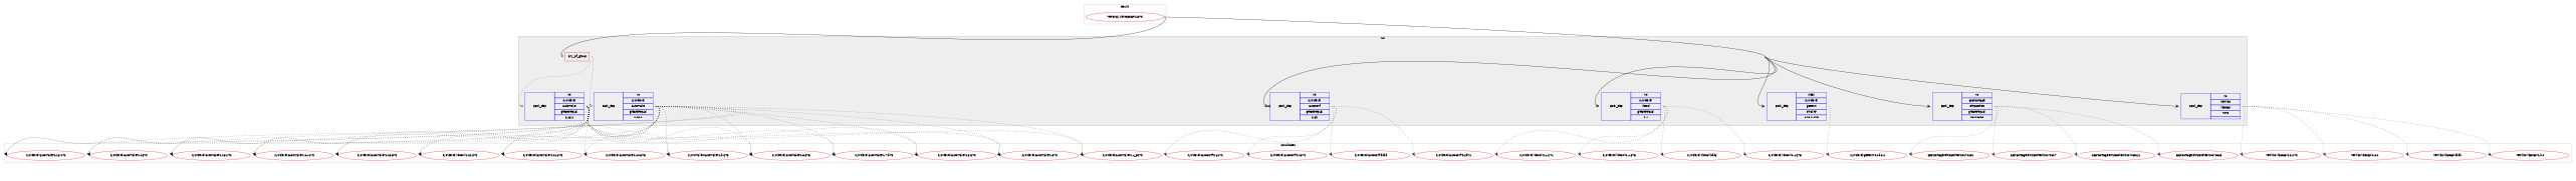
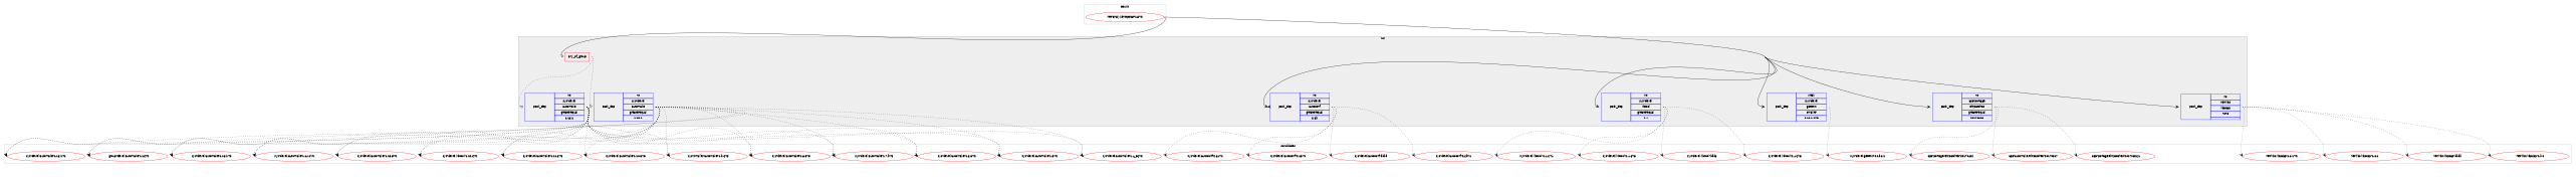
  digraph {
    compound=true
    concentrate=true
    fontname=Helvetica
    fontsize=10
    newrank=true
    rankdir=TB
    ranksep=1.5
    node [color=red fontname=Helvetica fontsize=10]
    edge [arrowhead=vee headport=w style=dotted tailport=e weight=100]
    n1 [label="net-analyzer/tcpstat-1.5-r2" width=4]
    n2 [color=blue label=<<TABLE BORDER="0" CELLBORDER="1" CELLSPACING="0" CELLPADDING="4" WIDTH="220"><TR><TD ROWSPAN="6" CELLPADDING="30">pack_dep</TD></TR><TR><TD WIDTH="110">no</TD></TR><TR><TD>sys-devel</TD></TR><TR><TD>automake</TD></TR><TR><TD>greaterequal</TD></TR><TR><TD>1.16.1</TD></TR></TABLE>> shape=none]
    n3 [color=blue label=<<TABLE BORDER="0" CELLBORDER="1" CELLSPACING="0" CELLPADDING="4" WIDTH="220"><TR><TD ROWSPAN="6" CELLPADDING="30">pack_dep</TD></TR><TR><TD WIDTH="110">no</TD></TR><TR><TD>sys-devel</TD></TR><TR><TD>automake</TD></TR><TR><TD>greaterequal</TD></TR><TR><TD>1.15.1</TD></TR></TABLE>> shape=none]
    n4 [label=<<TABLE BORDER="0" CELLBORDER="1" CELLSPACING="0" CELLPADDING="4"><TR><TD CELLPADDING="10">any_of_group</TD></TR></TABLE>> shape=none]
    n5 [color=blue label=<<TABLE BORDER="0" CELLBORDER="1" CELLSPACING="0" CELLPADDING="4" WIDTH="220"><TR><TD ROWSPAN="6" CELLPADDING="30">pack_dep</TD></TR><TR><TD WIDTH="110">no</TD></TR><TR><TD>app-portage</TD></TR><TR><TD>elt-patches</TD></TR><TR><TD>greaterequal</TD></TR><TR><TD>20170815</TD></TR></TABLE>> shape=none]
    n6 [color=blue label=<<TABLE BORDER="0" CELLBORDER="1" CELLSPACING="0" CELLPADDING="4" WIDTH="220"><TR><TD ROWSPAN="6" CELLPADDING="30">pack_dep</TD></TR><TR><TD WIDTH="110">no</TD></TR><TR><TD>net-libs</TD></TR><TR><TD>libpcap</TD></TR><TR><TD>none</TD></TR><TR><TD></TD></TR></TABLE>> shape=none]
    n7 [color=blue label=<<TABLE BORDER="0" CELLBORDER="1" CELLSPACING="0" CELLPADDING="4" WIDTH="220"><TR><TD ROWSPAN="6" CELLPADDING="30">pack_dep</TD></TR><TR><TD WIDTH="110">no</TD></TR><TR><TD>sys-devel</TD></TR><TR><TD>autoconf</TD></TR><TR><TD>greaterequal</TD></TR><TR><TD>2.69</TD></TR></TABLE>> shape=none]
    n8 [color=blue label=<<TABLE BORDER="0" CELLBORDER="1" CELLSPACING="0" CELLPADDING="4" WIDTH="220"><TR><TD ROWSPAN="6" CELLPADDING="30">pack_dep</TD></TR><TR><TD WIDTH="110">no</TD></TR><TR><TD>sys-devel</TD></TR><TR><TD>libtool</TD></TR><TR><TD>greaterequal</TD></TR><TR><TD>2.4</TD></TR></TABLE>> shape=none]
    n9 [color=blue label=<<TABLE BORDER="0" CELLBORDER="1" CELLSPACING="0" CELLPADDING="4" WIDTH="220"><TR><TD ROWSPAN="6" CELLPADDING="30">pack_dep</TD></TR><TR><TD WIDTH="110">weak</TD></TR><TR><TD>sys-devel</TD></TR><TR><TD>gettext</TD></TR><TR><TD>smaller</TD></TR><TR><TD>0.18.1.1-r3</TD></TR></TABLE>> shape=none]
    n10 [label="sys-devel/automake-1.10.3-r3" width=4]
    n11 [label="sys-devel/automake-1.11.6-r3" width=4]
    n12 [label="sys-devel/libtool-1.12.6-r2" width=4]
    n13 [label="sys-devel/automake-1.13.5-r2" width=4]
    n14 [label="sys-devel/automake-1.14.1-r2" width=4]
    n15 [label="sys-devel/automake-1.15.1-r2" width=4]
-   n16 [label="sys-devel/automake-1.16-r2" width=4]
+   n16 [label="group-devel/automake-1.16-r2" width=4]
    n17 [label="sys-devel/automake-1.16.1-r1" width=4]
    n18 [label="sys-devel/automake-1.4_p6-r2" width=4]
    n19 [label="sys-devel/automake-1.5-r2" width=4]
    n20 [label="sys-devel/automake-1.6.3-r2" width=4]
    n21 [label="sys-devel/automake-1.7.9-r3" width=4]
    n22 [label="sys-devel/automake-1.8.5-r5" width=4]
    n23 [label="sys-smaller/automake-1.9.6-r5" width=4]
-   n24 [label="app-portage/elt-patches-20170317" width=4]
+   n24 [label="app-automake/elt-patches-20170317" width=4]
    n25 [label="app-portage/elt-patches-20170422" width=4]
-   n26 [label="app-portage/elt-patches-20170815" width=4]
    n27 [label="app-portage/elt-patches-20170826.1" width=4]
    n28 [label="net-libs/libpcap-1.8.1" width=4]
    n29 [label="net-libs/libpcap-1.8.1-r2" width=4]
    n30 [label="net-libs/libpcap-1.9.0" width=4]
    n31 [label="net-libs/libpcap-9999" width=4]
    n32 [label="sys-devel/autoconf-2.13-r1" width=4]
    n33 [label="sys-devel/autoconf-2.64-r1" width=4]
    n34 [label="sys-devel/autoconf-2.69-r4" width=4]
    n35 [label="sys-devel/autoconf-9999" width=4]
    n36 [label="sys-devel/libtool-2.4.6-r3" width=4]
    n37 [label="sys-devel/libtool-2.4.6-r4" width=4]
    n38 [label="sys-devel/libtool-2.4.6-r5" width=4]
    n39 [label="sys-devel/libtool-9996" width=4]
    n40 [label="sys-devel/gettext-0.19.8.1" width=4]
    subgraph cluster_1 {
      color=gray
      label=<<i>ebuild</i>>
      rank=same
      n1
    }
    subgraph cluster_2 {
      color=gray
      label=<<i>dependencies</i>>
      subgraph cluster_3 {
        color=gray
        fillcolor="#eeeeee"
        label=<<i>compile</i>>
        style=filled
        subgraph sub_4 {
          color=gray
          fillcolor="#eeeeee"
          label=<<i>compile</i>>
          style=filled
          n4
          subgraph sub_5 {
            color=gray
            fillcolor="#eeeeee"
            label=<<i>compile</i>>
            style=filled
            n2
          }
          subgraph sub_6 {
            color=gray
            fillcolor="#eeeeee"
            label=<<i>compile</i>>
            style=filled
            n3
          }
        }
        subgraph sub_7 {
          color=gray
          fillcolor="#eeeeee"
          label=<<i>compile</i>>
          style=filled
          n5
        }
        subgraph sub_8 {
          color=gray
          fillcolor="#eeeeee"
          label=<<i>compile</i>>
          style=filled
          n6
        }
        subgraph sub_9 {
          color=gray
          fillcolor="#eeeeee"
          label=<<i>compile</i>>
          style=filled
          n7
        }
        subgraph sub_10 {
          color=gray
          fillcolor="#eeeeee"
          label=<<i>compile</i>>
          style=filled
          n8
        }
        subgraph sub_11 {
          color=gray
          fillcolor="#eeeeee"
          label=<<i>compile</i>>
          style=filled
          n9
        }
      }
      subgraph cluster_12 {
        color=gray
        fillcolor="#eeeeee"
        label=<<i>compile and run</i>>
        style=filled
      }
      subgraph cluster_13 {
        color=gray
        fillcolor="#eeeeee"
        label=<<i>run</i>>
        style=filled
      }
    }
    subgraph cluster_14 {
      color=gray
      label=<<i>candidates</i>>
      rank=same
      subgraph sub_15 {
        color=black
        label=<<i>candidates</i>>
        nodesep=1
        rank=same
        n10
        n11
        n12
        n13
        n14
        n15
        n16
        n17
        n18
        n19
        n20
        n21
        n22
        n23
      }
      subgraph sub_16 {
        color=black
        label=<<i>candidates</i>>
        nodesep=1
        rank=same
        n10
        n11
        n12
        n13
        n14
        n15
        n16
        n17
        n18
        n19
        n20
        n21
        n22
        n23
      }
      subgraph sub_17 {
        color=black
        label=<<i>candidates</i>>
        nodesep=1
        rank=same
        n24
        n25
-       n26
        n27
      }
      subgraph sub_18 {
        color=black
        label=<<i>candidates</i>>
        nodesep=1
        rank=same
        n28
        n29
        n30
        n31
      }
      subgraph sub_19 {
        color=black
        label=<<i>candidates</i>>
        nodesep=1
        rank=same
        n32
        n33
        n34
        n35
      }
      subgraph sub_20 {
        color=black
        label=<<i>candidates</i>>
        nodesep=1
        rank=same
        n36
        n37
        n38
        n39
      }
      subgraph sub_21 {
        color=black
        label=<<i>candidates</i>>
        nodesep=1
        rank=same
        n40
      }
    }
    n1 -> n4 [arrowhead=oinv style=solid weight=20]
    n1 -> n5 [style=solid weight=20]
    n1 -> n6 [style=solid weight=20]
    n1 -> n7 [style=solid weight=20]
    n1 -> n8 [style=solid weight=20]
    n1 -> n9 [style=solid weight=20]
    n2 -> n10
    n2 -> n11
    n2 -> n12
    n2 -> n13
    n2 -> n14
    n2 -> n15
    n2 -> n16
    n2 -> n17
    n2 -> n18
    n2 -> n19
    n2 -> n20
    n2 -> n21
    n2 -> n22
    n2 -> n23
    n3 -> n10
    n3 -> n11
    n3 -> n12
    n3 -> n13
    n3 -> n14
    n3 -> n15
    n3 -> n16
    n3 -> n17
    n3 -> n18
    n3 -> n19
    n3 -> n20
    n3 -> n21
    n3 -> n22
    n3 -> n23
    n4 -> n2 [arrowhead=oinv weight=20]
    n4 -> n3 [arrowhead=oinv weight=20]
    n5 -> n24
    n5 -> n25
-   n5 -> n26
    n5 -> n27
    n6 -> n28
    n6 -> n29
    n6 -> n30
    n6 -> n31
    n7 -> n32
    n7 -> n33
    n7 -> n34
    n7 -> n35
    n8 -> n36
    n8 -> n37
    n8 -> n38
    n8 -> n39
    n9 -> n40
  }
